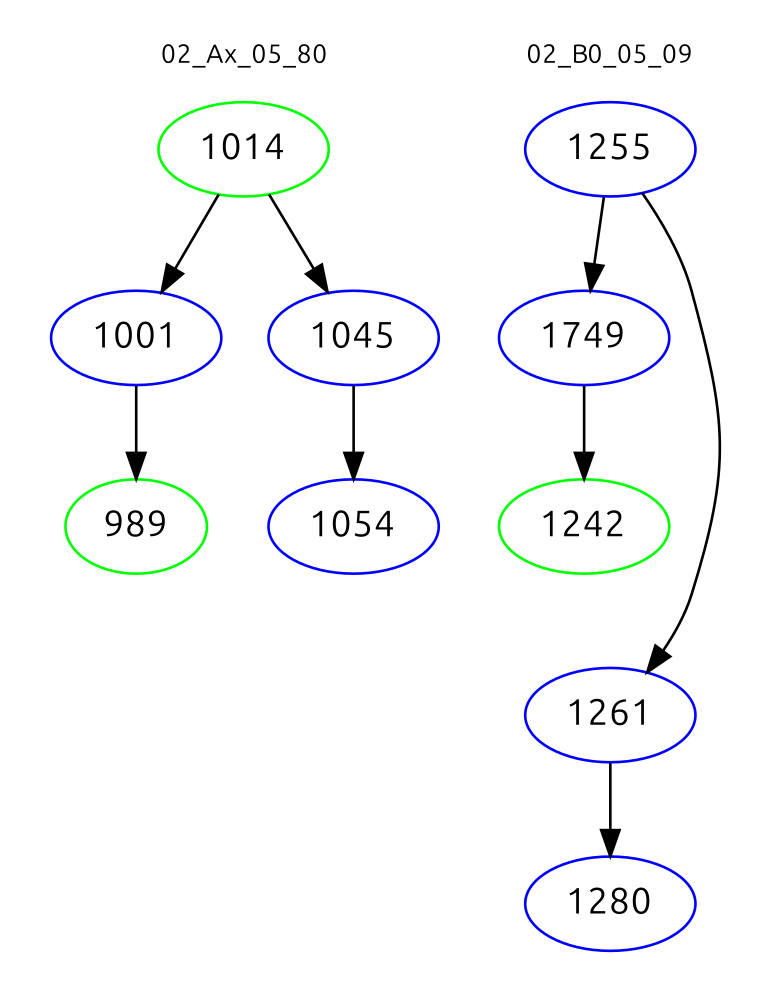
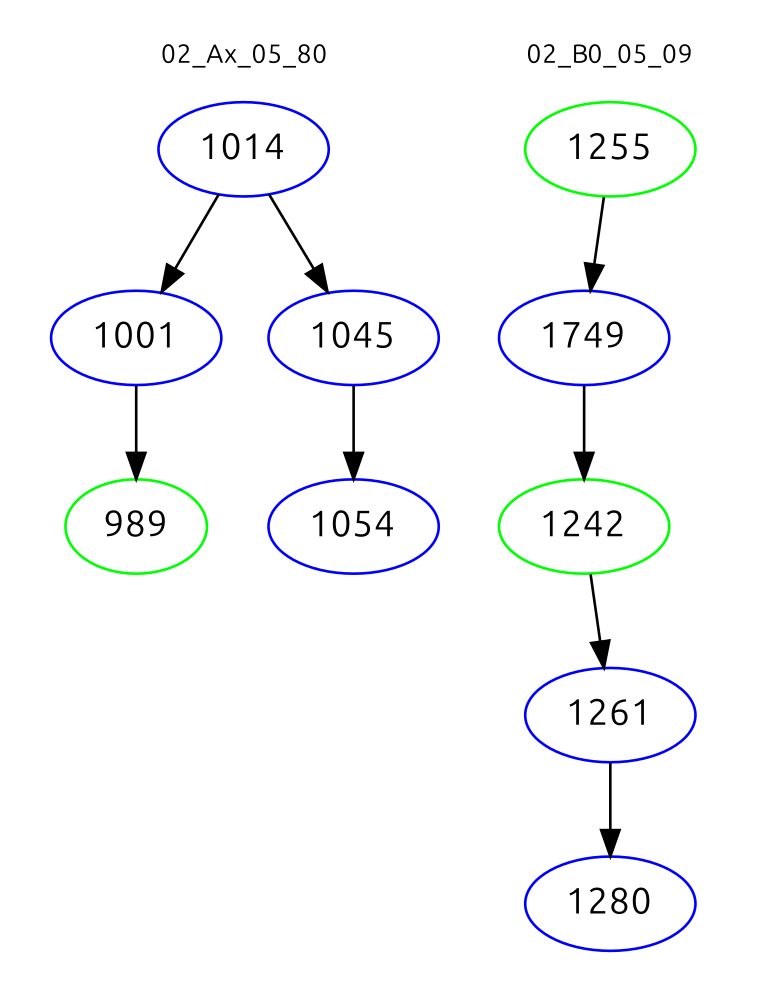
  digraph {
    fontname=Ubuntu
    node [color=blue fontname=Ubuntu]
    edge [color=black fontname=Ubuntu]
-   n1 [color=green label=1014]
+   n1 [label=1014]
    n2 [label=1001]
    n3 [label=1045]
    n4 [color=green label=989]
    n5 [label=1054]
-   n6 [label=1255]
+   n6 [color=green label=1255]
    n7 [label=1749]
    n8 [label=1261]
    n9 [color=green label=1242]
    n10 [label=1280]
    subgraph cluster_1 {
      color=white
      fontsize=10
      label="02_Ax_05_80"
      n1
      n2
      n3
      n4
      n5
    }
    subgraph cluster_2 {
      color=white
      fontsize=10
      label="02_B0_05_09"
      n6
      n7
      n8
      n9
      n10
    }
    n1 -> n2
    n1 -> n3
    n2 -> n4
    n3 -> n5
    n6 -> n7
-   n6 -> n8
+   n9 -> n8
    n7 -> n9
    n8 -> n10
  }
